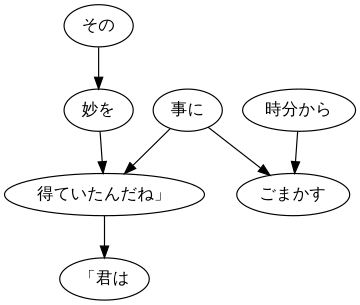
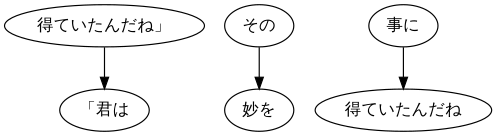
  digraph {
    n1 [label="「君は"]
    n2 [label="得ていたんだね」"]
    n3 [label="その"]
    n4 [label="妙を"]
-   n5 [label="時分から"]
-   n6 [label="ごまかす"]
+   n6 [label="得ていたんだね"]
    n7 [label="事に"]
    n2 -> n1
    n3 -> n4
-   n4 -> n2
-   n5 -> n6
-   n7 -> n2
    n7 -> n6
  }
